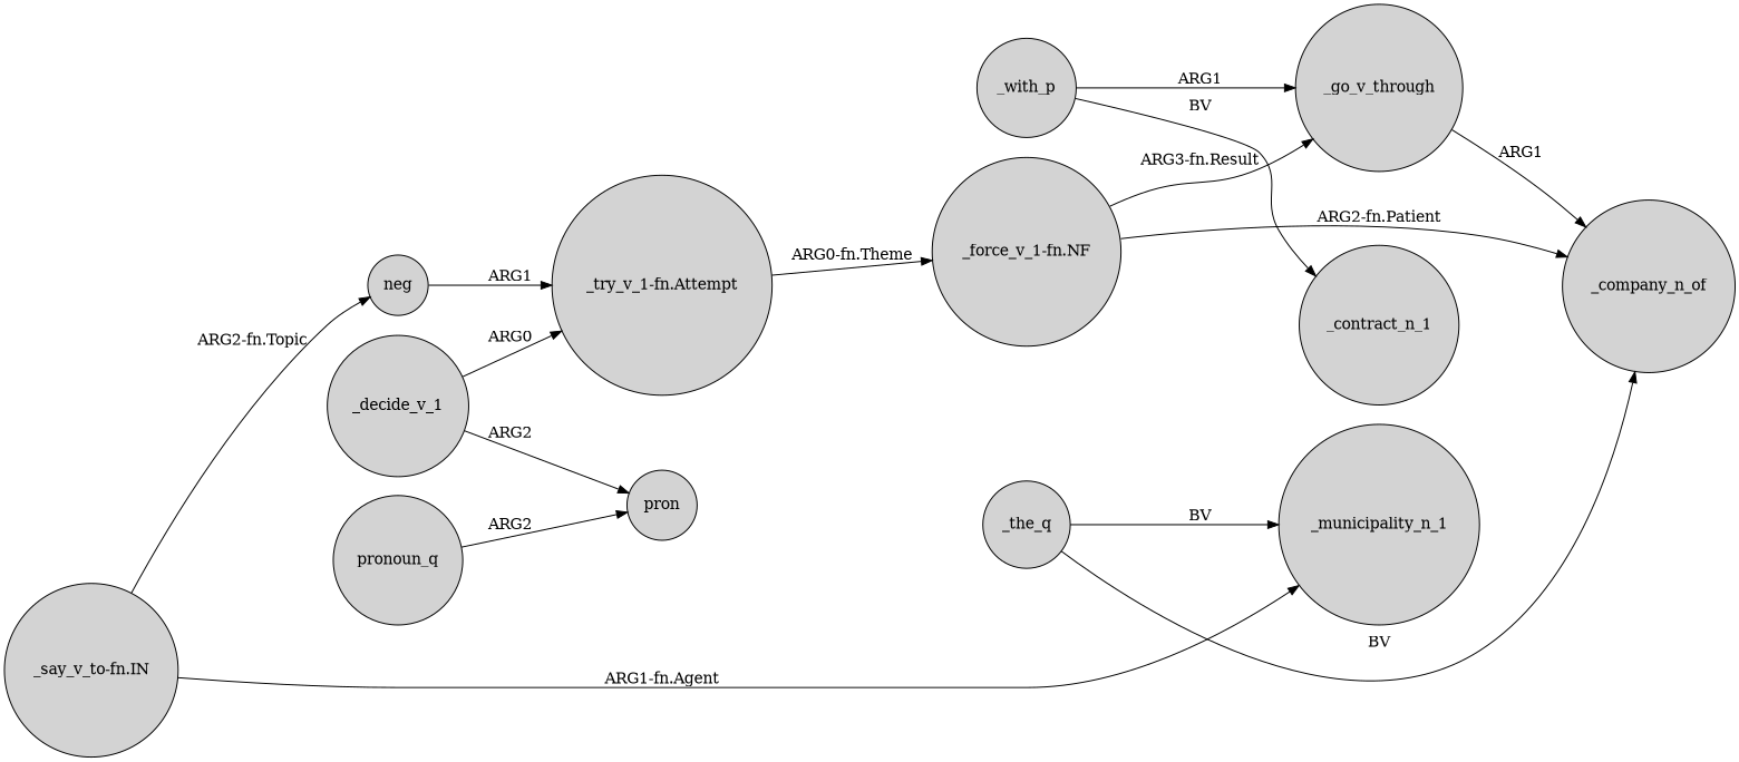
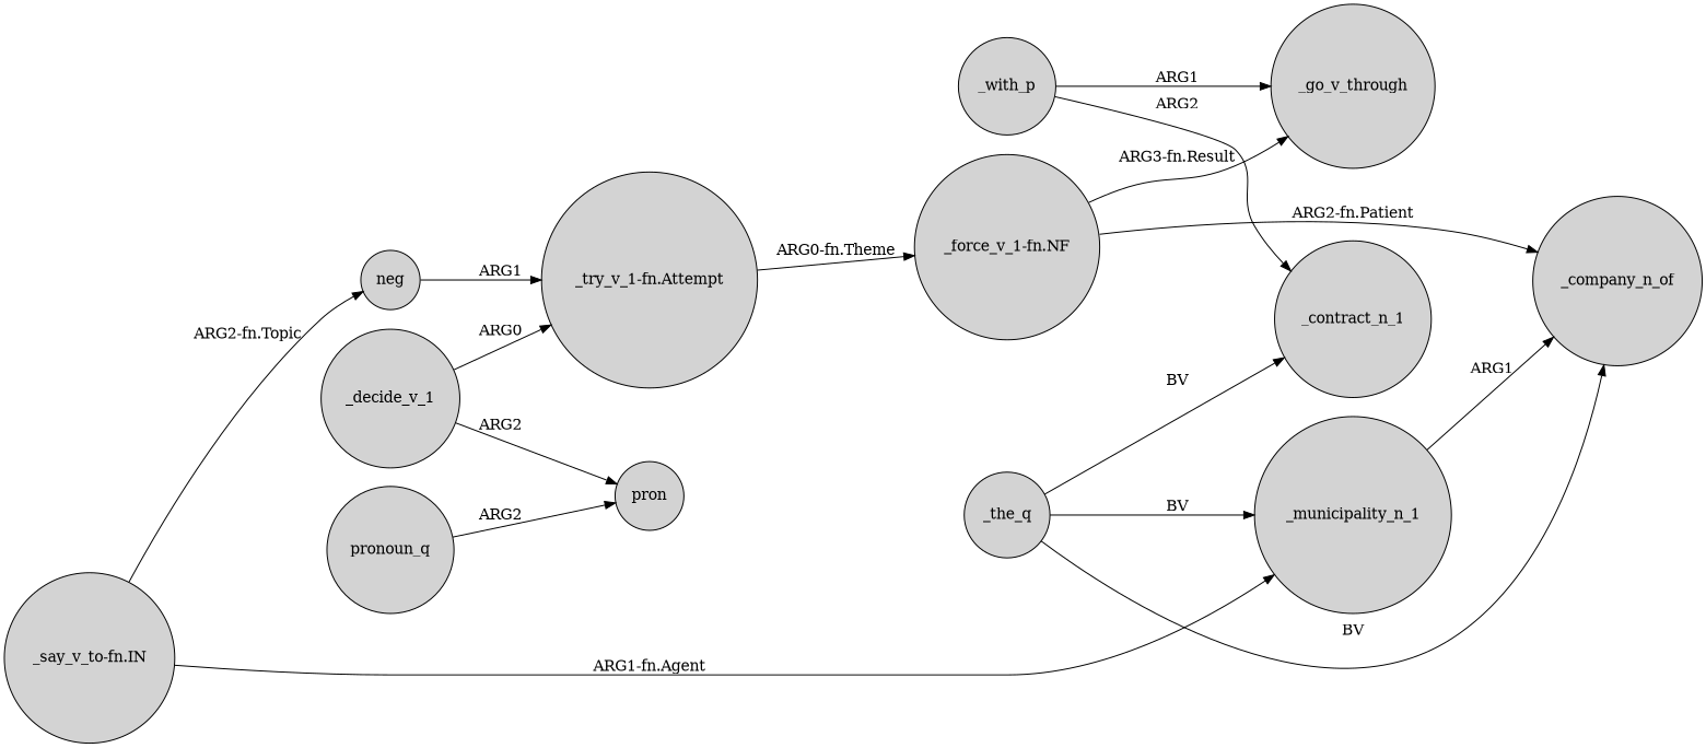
  digraph {
    rankdir=LR
    node [shape=circle style=filled]
    "_say_v_to-fn.IN"
    _municipality_n_1
    neg
    "_try_v_1-fn.Attempt"
    "_force_v_1-fn.NF"
    _company_n_of
    _go_v_through
    _the_q
    _contract_n_1
    _decide_v_1
    pron
    _with_p
    pronoun_q
    "_say_v_to-fn.IN" -> _municipality_n_1 [label="ARG1-fn.Agent"]
    "_say_v_to-fn.IN" -> neg [label="ARG2-fn.Topic"]
    neg -> "_try_v_1-fn.Attempt" [label=ARG1]
    "_try_v_1-fn.Attempt" -> "_force_v_1-fn.NF" [label="ARG0-fn.Theme"]
    "_force_v_1-fn.NF" -> _company_n_of [label="ARG2-fn.Patient"]
    "_force_v_1-fn.NF" -> _go_v_through [label="ARG3-fn.Result"]
-   _go_v_through -> _company_n_of [label=ARG1]
+   _municipality_n_1 -> _company_n_of [label=ARG1]
    _the_q -> _municipality_n_1 [label=BV]
    _the_q -> _company_n_of [label=BV]
+   _the_q -> _contract_n_1 [label=BV]
    _decide_v_1 -> "_try_v_1-fn.Attempt" [label=ARG0]
    _decide_v_1 -> pron [label=ARG2]
    _with_p -> _go_v_through [label=ARG1]
-   _with_p -> _contract_n_1 [label=BV]
+   _with_p -> _contract_n_1 [label=ARG2]
    pronoun_q -> pron [label=ARG2]
  }
